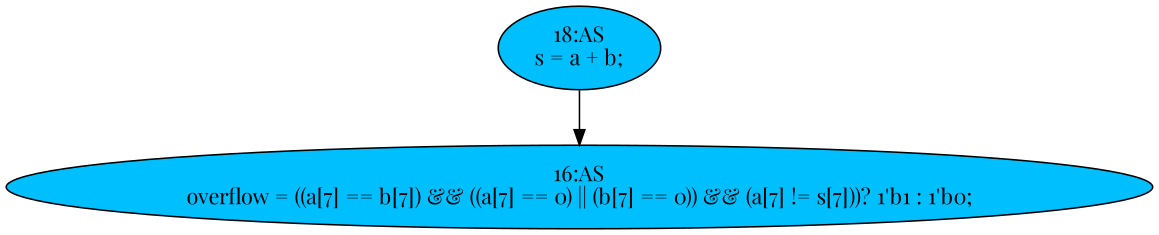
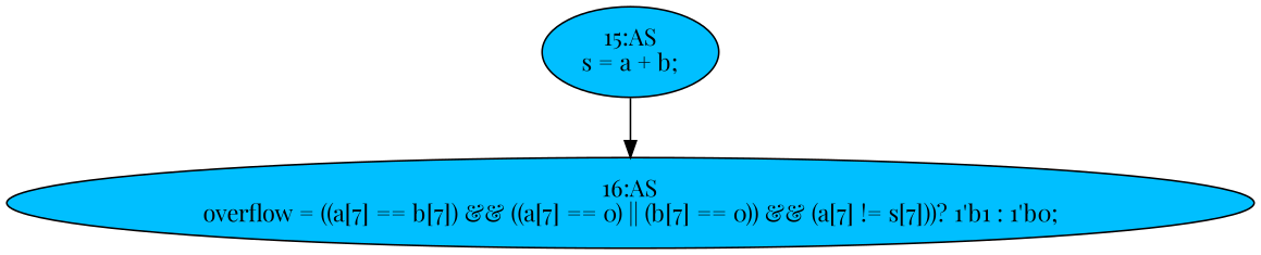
  strict digraph {
    fontname="Playfair Display"
    node [fillcolor=deepskyblue statements="[]" style=filled typ=Assign fontname="Playfair Display"]
    n1 [ast="<pyverilog.vparser.ast.Assign object at 0x7f9f56ca7690>" def_var="['overflow']" label="16:AS\noverflow = ((a[7] == b[7]) && ((a[7] == 0) || (b[7] == 0)) && (a[7] != s[7]))? 1'b1 : 1'b0;" use_var="['a', 'b', 'a', 'b', 'a', 's']"]
-   n2 [ast="<pyverilog.vparser.ast.Assign object at 0x7f9f56c56950>" def_var="['s']" label="18:AS\ns = a + b;" use_var="['a', 'b']"]
+   n2 [ast="<pyverilog.vparser.ast.Assign object at 0x7f9f56c56950>" def_var="['s']" label="15:AS\ns = a + b;" use_var="['a', 'b']"]
    n2 -> n1 [fontname="Playfair Display"]
  }
